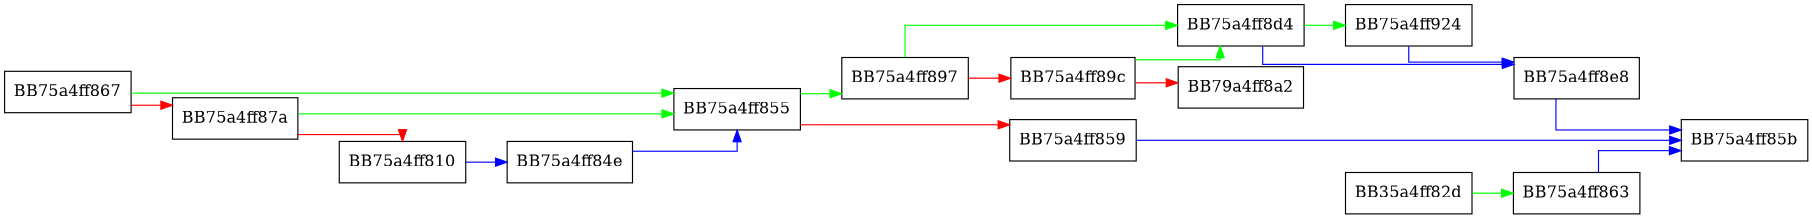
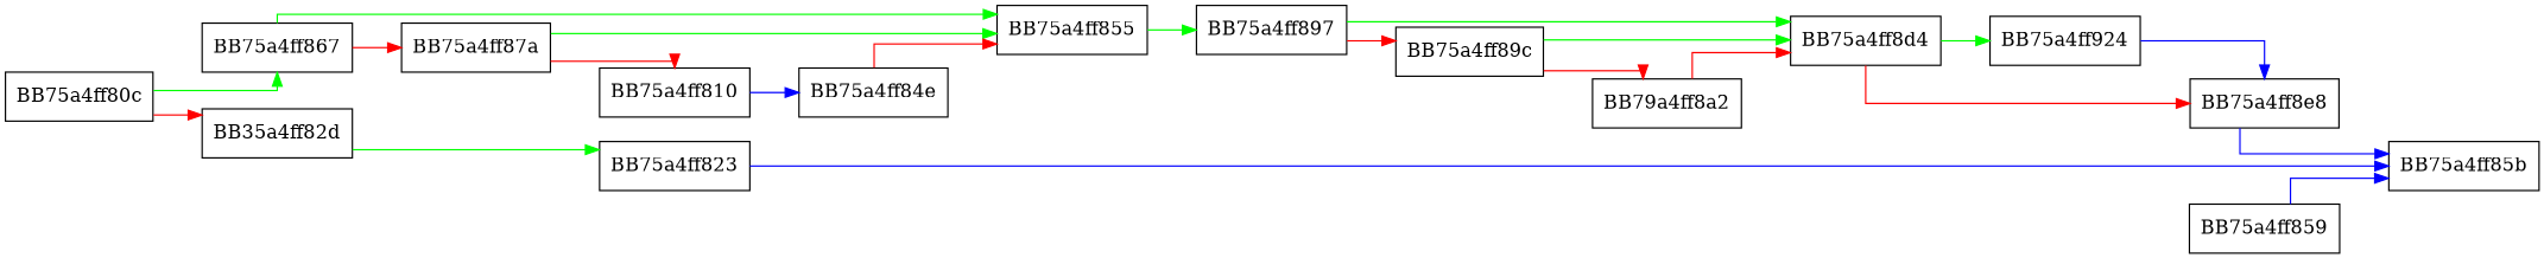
  digraph {
    fontname="DejaVu Serif"
    rankdir=LR
    splines=ortho
    node [fontname="DejaVu Serif" shape=box]
    edge [color=green fontname="DejaVu Serif"]
+   BB75a4ff80c
    BB75a4ff867
    n3 [label=BB35a4ff82d]
    BB75a4ff855
    BB75a4ff87a
-   BB75a4ff863
+   BB75a4ff863 [label=BB75a4ff823]
    BB75a4ff897
    BB75a4ff859
    n9 [label=BB75a4ff810]
    BB75a4ff85b
    BB75a4ff84e
    BB75a4ff8d4
    BB75a4ff89c
    BB75a4ff924
    BB75a4ff8e8
    n16 [label=BB79a4ff8a2]
+   BB75a4ff80c -> BB75a4ff867
+   BB75a4ff80c -> n3 [color=red]
    BB75a4ff867 -> BB75a4ff855
    BB75a4ff867 -> BB75a4ff87a [color=red]
    n3 -> BB75a4ff863
    BB75a4ff855 -> BB75a4ff897
-   BB75a4ff855 -> BB75a4ff859 [color=red]
    BB75a4ff87a -> BB75a4ff855
    BB75a4ff87a -> n9 [color=red]
    BB75a4ff863 -> BB75a4ff85b [color=blue]
    BB75a4ff897 -> BB75a4ff8d4
    BB75a4ff897 -> BB75a4ff89c [color=red]
    BB75a4ff859 -> BB75a4ff85b [color=blue]
    n9 -> BB75a4ff84e [color=blue]
-   BB75a4ff84e -> BB75a4ff855 [color=blue]
+   BB75a4ff84e -> BB75a4ff855 [color=red]
    BB75a4ff8d4 -> BB75a4ff924
-   BB75a4ff8d4 -> BB75a4ff8e8 [color=blue]
+   BB75a4ff8d4 -> BB75a4ff8e8 [color=red]
    BB75a4ff89c -> BB75a4ff8d4
    BB75a4ff89c -> n16 [color=red]
    BB75a4ff924 -> BB75a4ff8e8 [color=blue]
    BB75a4ff8e8 -> BB75a4ff85b [color=blue]
+   n16 -> BB75a4ff8d4 [color=red]
  }
